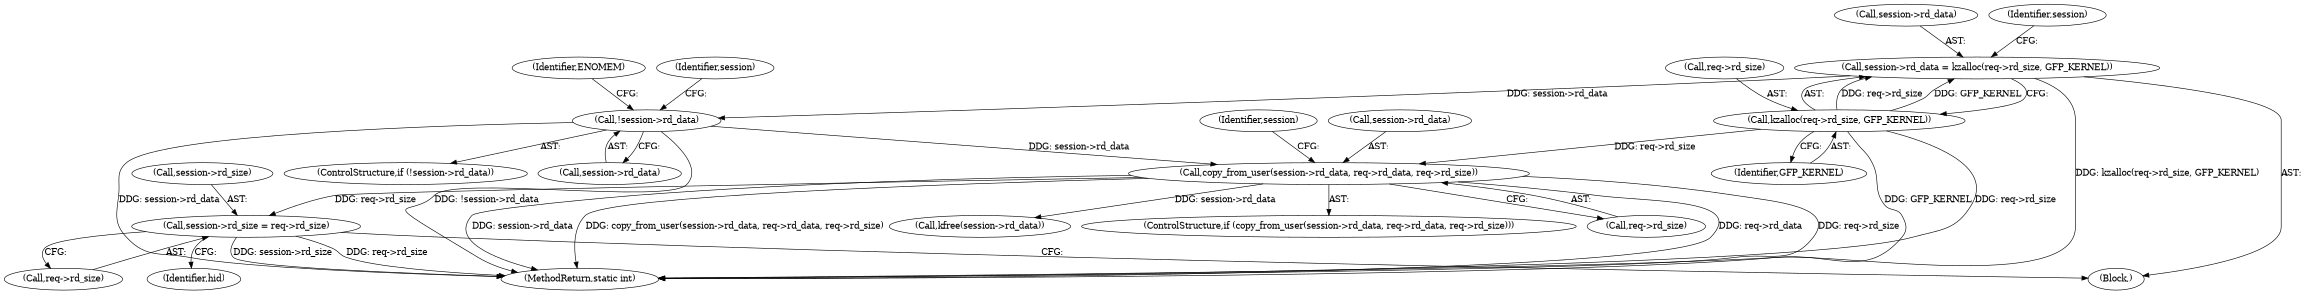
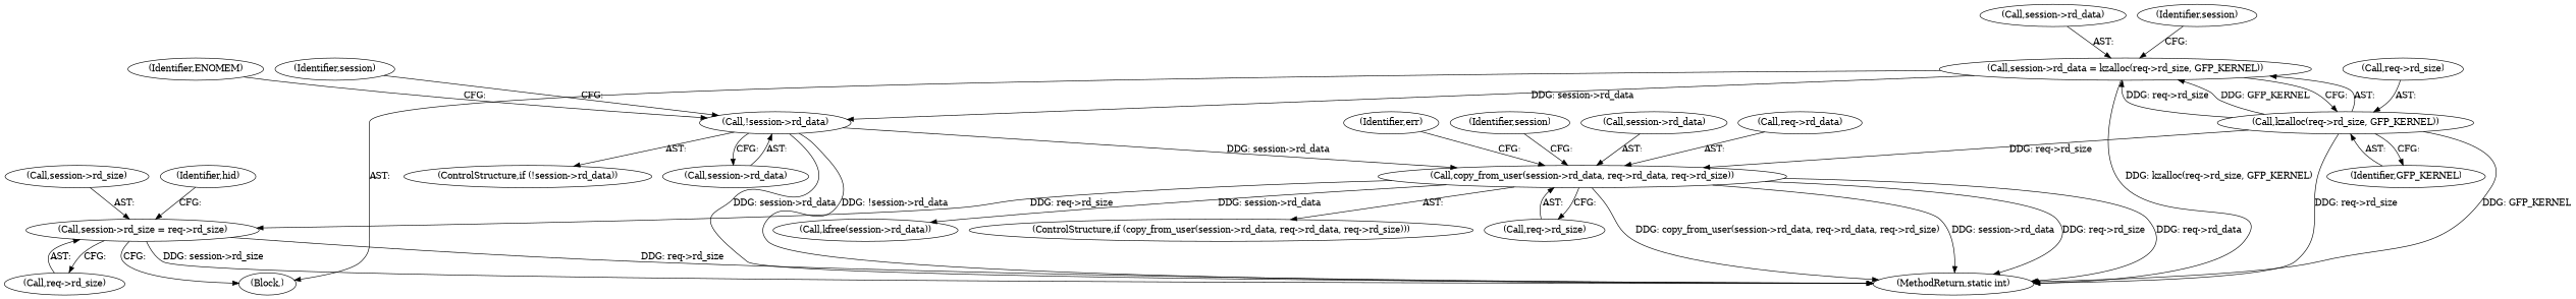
  digraph {
    n1 [label="(Call,session->rd_size = req->rd_size)"]
    n2 [label="(Call,req->rd_size)"]
    n3 [label="(MethodReturn,static int)"]
    n4 [label="(Block,)"]
    n5 [label="(Call,copy_from_user(session->rd_data, req->rd_data, req->rd_size))"]
    n6 [label="(Call,kfree(session->rd_data))"]
    n7 [label="(ControlStructure,if (copy_from_user(session->rd_data, req->rd_data, req->rd_size)))"]
    n8 [label="(Call,req->rd_size)"]
    n9 [label="(Call,!session->rd_data)"]
    n10 [label="(ControlStructure,if (!session->rd_data))"]
    n11 [label="(Call,session->rd_data)"]
    n12 [label="(Call,session->rd_data = kzalloc(req->rd_size, GFP_KERNEL))"]
    n13 [label="(Call,kzalloc(req->rd_size, GFP_KERNEL))"]
    n14 [label="(Identifier,GFP_KERNEL)"]
    n15 [label="(Call,session->rd_data)"]
    n16 [label="(Call,session->rd_size)"]
    n17 [label="(Identifier,session)"]
    n18 [label="(Identifier,session)"]
    n19 [label="(Identifier,ENOMEM)"]
+   n20 [label="(Call,req->rd_data)"]
+   n21 [label="(Identifier,err)"]
    n22 [label="(Call,req->rd_size)"]
    n23 [label="(Identifier,hid)"]
    n24 [label="(Identifier,session)"]
    n25 [label="(Call,session->rd_data)"]
    n1 -> n2 [label="CFG: "]
    n1 -> n3 [label="DDG: session->rd_size"]
    n1 -> n3 [label="DDG: req->rd_size"]
    n1 -> n4 [label="CFG: "]
    n2 -> n1 [label="AST: "]
    n5 -> n1 [label="DDG: req->rd_size"]
    n5 -> n3 [label="DDG: copy_from_user(session->rd_data, req->rd_data, req->rd_size)"]
    n5 -> n3 [label="DDG: session->rd_data"]
    n5 -> n3 [label="DDG: req->rd_size"]
    n5 -> n3 [label="DDG: req->rd_data"]
    n5 -> n6 [label="DDG: session->rd_data"]
    n5 -> n7 [label="AST: "]
    n5 -> n8 [label="CFG: "]
    n8 -> n5 [label="AST: "]
    n9 -> n3 [label="DDG: session->rd_data"]
    n9 -> n3 [label="DDG: !session->rd_data"]
    n9 -> n5 [label="DDG: session->rd_data"]
    n9 -> n10 [label="AST: "]
    n9 -> n11 [label="CFG: "]
    n11 -> n9 [label="AST: "]
    n12 -> n3 [label="DDG: kzalloc(req->rd_size, GFP_KERNEL)"]
    n12 -> n4 [label="AST: "]
    n12 -> n9 [label="DDG: session->rd_data"]
    n12 -> n13 [label="CFG: "]
    n13 -> n3 [label="DDG: GFP_KERNEL"]
    n13 -> n3 [label="DDG: req->rd_size"]
    n13 -> n5 [label="DDG: req->rd_size"]
    n13 -> n12 [label="AST: "]
    n13 -> n12 [label="DDG: req->rd_size"]
    n13 -> n12 [label="DDG: GFP_KERNEL"]
    n13 -> n14 [label="CFG: "]
    n14 -> n13 [label="AST: "]
    n15 -> n12 [label="AST: "]
    n16 -> n1 [label="AST: "]
    n17 -> n9 [label="CFG: "]
    n18 -> n12 [label="CFG: "]
    n19 -> n9 [label="CFG: "]
+   n20 -> n5 [label="AST: "]
+   n21 -> n5 [label="CFG: "]
    n22 -> n13 [label="AST: "]
-   n1 -> n23 [label="CFG: "]
+   n23 -> n1 [label="CFG: "]
    n24 -> n5 [label="CFG: "]
    n25 -> n5 [label="AST: "]
  }
